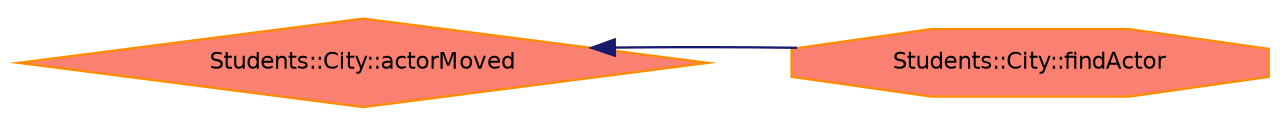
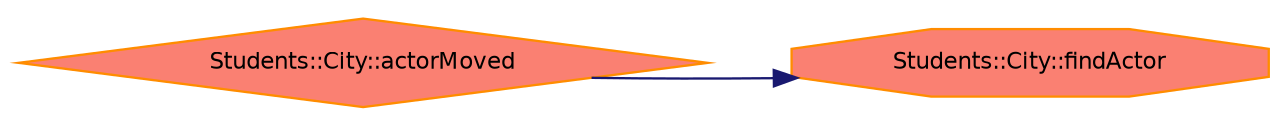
  digraph {
    rankdir=LR
    node [color=darkorange fillcolor=salmon fontname=Helvetica fontsize=10 style=filled]
    n1 [fontcolor=black height=0.2 label="Students::City::actorMoved" shape=diamond width=0.4]
    n2 [height=0.2 label="Students::City::findActor" shape=octagon width=0.4]
-   n2 -> n1 [color=midnightblue fontname=Helvetica fontsize=10 labelfontname=Helvetica labelfontsize=10 style=solid]
+   n1 -> n2 [color=midnightblue fontname=Helvetica fontsize=10 labelfontname=Helvetica labelfontsize=10 style=solid]
  }
